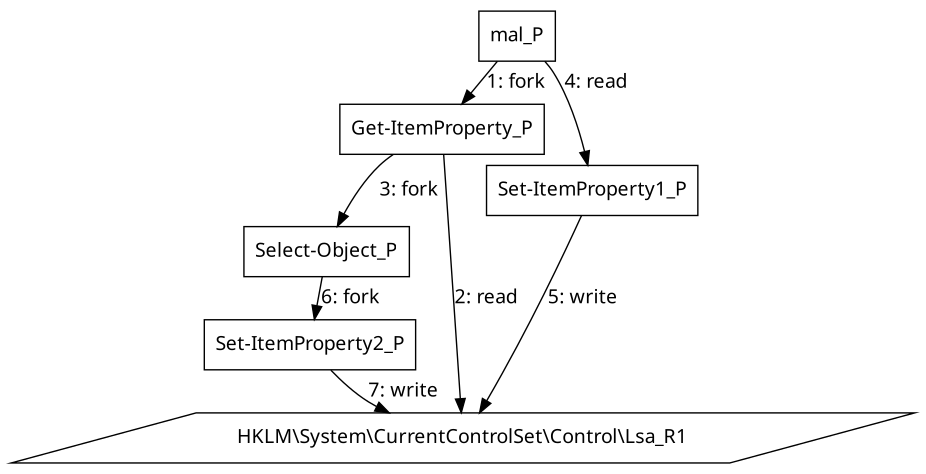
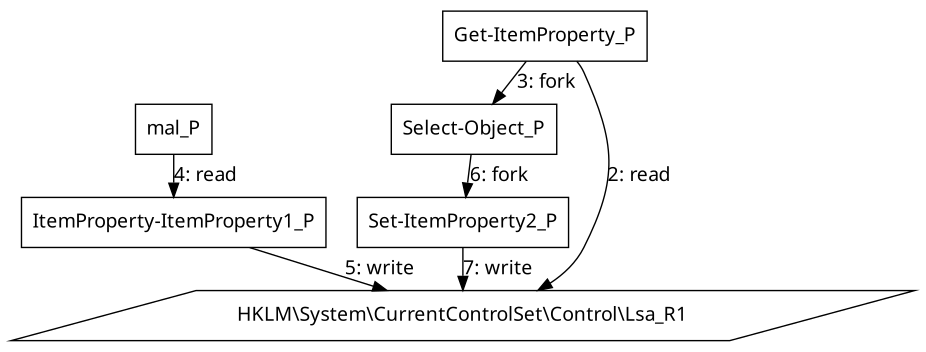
  digraph {
    engine=neato
    fixedsize=false
    fontname="Noto Sans"
    fontsize=10
    nodesep=0.3
    rankdir=TB
    ranksep=0
    splines=true
    node [fontname="Noto Sans" node_type=Process shape=box]
    edge [fontname="Noto Sans"]
    mal_P
    "Get-ItemProperty_P"
-   "Set-ItemProperty1_P"
+   "Set-ItemProperty1_P" [label="ItemProperty-ItemProperty1_P"]
    "Select-Object_P"
    "HKLM\\System\\CurrentControlSet\\Control\\Lsa_R1" [node_type=Registry shape=parallelogram]
    "Set-ItemProperty2_P"
-   mal_P -> "Get-ItemProperty_P" [label="1: fork"]
    mal_P -> "Set-ItemProperty1_P" [label="4: read"]
    "Get-ItemProperty_P" -> "Select-Object_P" [label="3: fork"]
    "Get-ItemProperty_P" -> "HKLM\\System\\CurrentControlSet\\Control\\Lsa_R1" [label="2: read"]
    "Set-ItemProperty1_P" -> "HKLM\\System\\CurrentControlSet\\Control\\Lsa_R1" [label="5: write"]
    "Select-Object_P" -> "Set-ItemProperty2_P" [label="6: fork"]
    "Set-ItemProperty2_P" -> "HKLM\\System\\CurrentControlSet\\Control\\Lsa_R1" [label="7: write"]
  }
